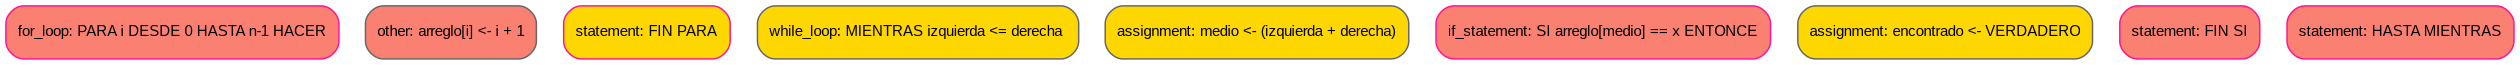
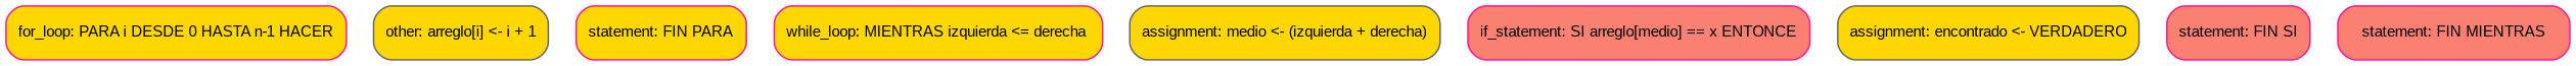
  digraph {
    bgcolor=white
    rankdir=TB
    node [fillcolor=salmon fontname=Arial fontsize=10 shape=box style="rounded,filled" color=deeppink]
-   n1 [label="for_loop: PARA i DESDE 0 HASTA n-1 HACER"]
-   n2 [label="other: arreglo[i] <- i + 1" color=gray40]
+   n1 [fillcolor=gold label="for_loop: PARA i DESDE 0 HASTA n-1 HACER"]
+   n2 [fillcolor=gold label="other: arreglo[i] <- i + 1" color=gray40]
    n3 [fillcolor=gold label="statement: FIN PARA"]
-   n4 [fillcolor=gold label="while_loop: MIENTRAS izquierda <= derecha " color=gray40]
+   n4 [fillcolor=gold label="while_loop: MIENTRAS izquierda <= derecha "]
    n5 [fillcolor=gold label="assignment: medio <- (izquierda + derecha)" color=gray40]
    n6 [label="if_statement: SI arreglo[medio] == x ENTONCE"]
    n7 [fillcolor=gold label="assignment: encontrado <- VERDADERO" color=gray40]
    n8 [label="statement: FIN SI"]
-   n9 [label="statement: HASTA MIENTRAS"]
+   n9 [label="statement: FIN MIENTRAS"]
  }
